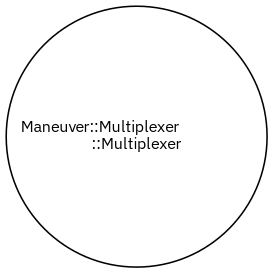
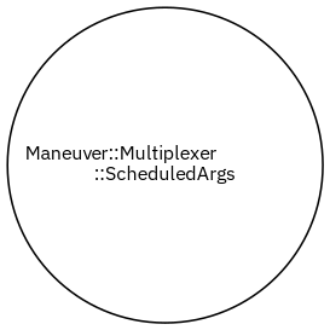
  digraph {
    rankdir=LR
    fontname="IBM Plex Sans"
-   n1 [color=black fillcolor=white fontname="IBM Plex Sans" fontsize=10 height=0.2 label="Maneuver::Multiplexer\l::Multiplexer" shape=circle style=filled width=0.4]
+   n1 [color=black fillcolor=white fontname="IBM Plex Sans" fontsize=10 height=0.2 label="Maneuver::Multiplexer\l::ScheduledArgs" shape=circle style=filled width=0.4]
  }
